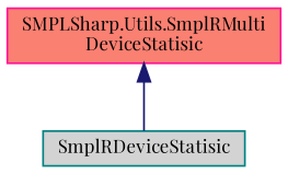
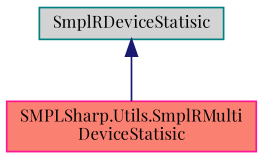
  digraph {
    fontname="Playfair Display"
    node [fontname="Playfair Display" fontsize=10 shape=record style=filled]
    n1 [color=deeppink fillcolor=salmon fontcolor=black height=0.2 label="SMPLSharp.Utils.SmplRMulti\lDeviceStatisic" width=0.4]
    n2 [color=teal fillcolor=lightgrey height=0.2 label=SmplRDeviceStatisic width=0.4]
-   n1 -> n2 [color=midnightblue dir=back fontname="Playfair Display" fontsize=10 labelfontname=Helvetica labelfontsize=10 style=solid]
+   n2 -> n1 [color=midnightblue dir=back fontname="Playfair Display" fontsize=10 labelfontname=Helvetica labelfontsize=10 style=solid]
  }
